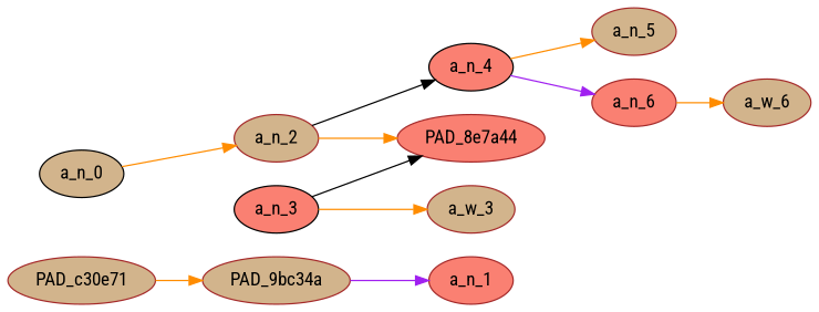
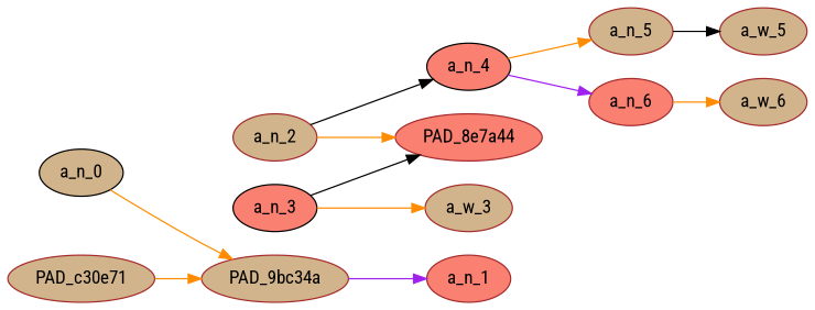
  strict digraph {
    fontname="Roboto Condensed"
    rankdir=LR
    node [color=brown div_dir=-1 fillcolor=tan fontname="Roboto Condensed" index=0 level=1 style=filled text_span="[0]" value=0.09344723]
    edge [color=darkorange fontname="Roboto Condensed"]
    a_n_0 [color=black level=4 text_span="[0, 1, 2, 3]" value=1.00000002]
    a_n_2 [index=1 level=3 text_span="[1, 2, 3]" value=0.90620092]
    PAD_c30e71 [div_dir=1 level=3]
    PAD_9bc34a [div_dir=1 level=2]
    PAD_8e7a44 [fillcolor=salmon index=1 level=2 text_span="[1]" value=0.18313754]
    a_n_4 [color=black fillcolor=salmon index=2 level=2 text_span="[2, 3]" value=0.72261905]
    a_n_1 [div_dir=1 fillcolor=salmon]
    a_n_5 [div_dir=1 index=2 text_span="[2]" value=0.10718340]
    a_n_6 [fillcolor=salmon index=3 text_span="[3]" value=0.61525100]
    a_n_3 [color=black fillcolor=salmon index=1 text_span="[1]" value=0.18313754]
    a_w_3 [div_dir=0 index=1 level=0 text_span="[1]" value=blur]
+   a_w_5 [div_dir=0 index=2 level=0 text_span="[2]" value=the1]
    a_w_6 [div_dir=0 index=3 level=0 text_span="[3]" value=retard]
-   a_n_0 -> a_n_2
+   a_n_0 -> PAD_9bc34a
    a_n_2 -> PAD_8e7a44
    a_n_2 -> a_n_4 [color=black]
    PAD_c30e71 -> PAD_9bc34a
    PAD_9bc34a -> a_n_1 [color=purple]
    a_n_4 -> a_n_5
    a_n_4 -> a_n_6 [color=purple]
+   a_n_5 -> a_w_5 [color=black]
    a_n_6 -> a_w_6
    a_n_3 -> PAD_8e7a44 [color=black]
    a_n_3 -> a_w_3
  }
